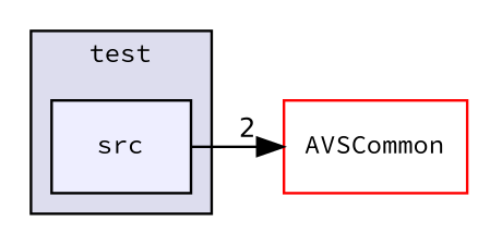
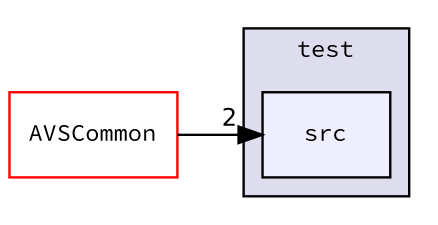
  digraph {
    compound=true
    rankdir=LR
    fontname="Source Code Pro"
    node [fontname="Source Code Pro" fontsize=10 shape=box style=filled]
    n1 [fillcolor="#eeeeff" label=src pencolor=black]
    n2 [color=red fillcolor=white label=AVSCommon]
    subgraph cluster_1 {
      bgcolor="#ddddee"
      fontsize=10
      label=test
      pencolor=black
      n1
    }
-   n1 -> n2 [headlabel=2 labeldistance=1.5 labelfontname=Helvetica labelfontsize=10 fontname="Source Code Pro"]
+   n2 -> n1 [headlabel=2 labeldistance=1.5 labelfontname=Helvetica labelfontsize=10 fontname="Source Code Pro"]
  }
